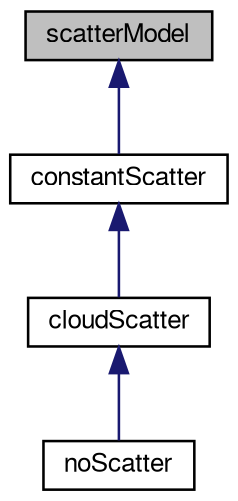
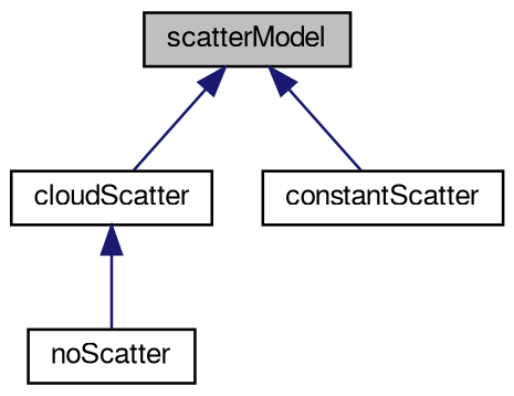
  digraph {
    node [color=black fontname=FreeSans fontsize=10 shape=record]
    edge [color=midnightblue dir=back fontname=FreeSans fontsize=10 labelfontname=FreeSans labelfontsize=10 style=solid]
    n1 [fillcolor=grey75 fontcolor=black height=0.2 label=scatterModel style=filled width=0.4]
    n2 [height=0.2 label=cloudScatter width=0.4]
    n3 [height=0.2 label=constantScatter width=0.4]
    n4 [height=0.2 label=noScatter width=0.4]
-   n3 -> n2
+   n1 -> n2
    n1 -> n3
    n2 -> n4
  }
